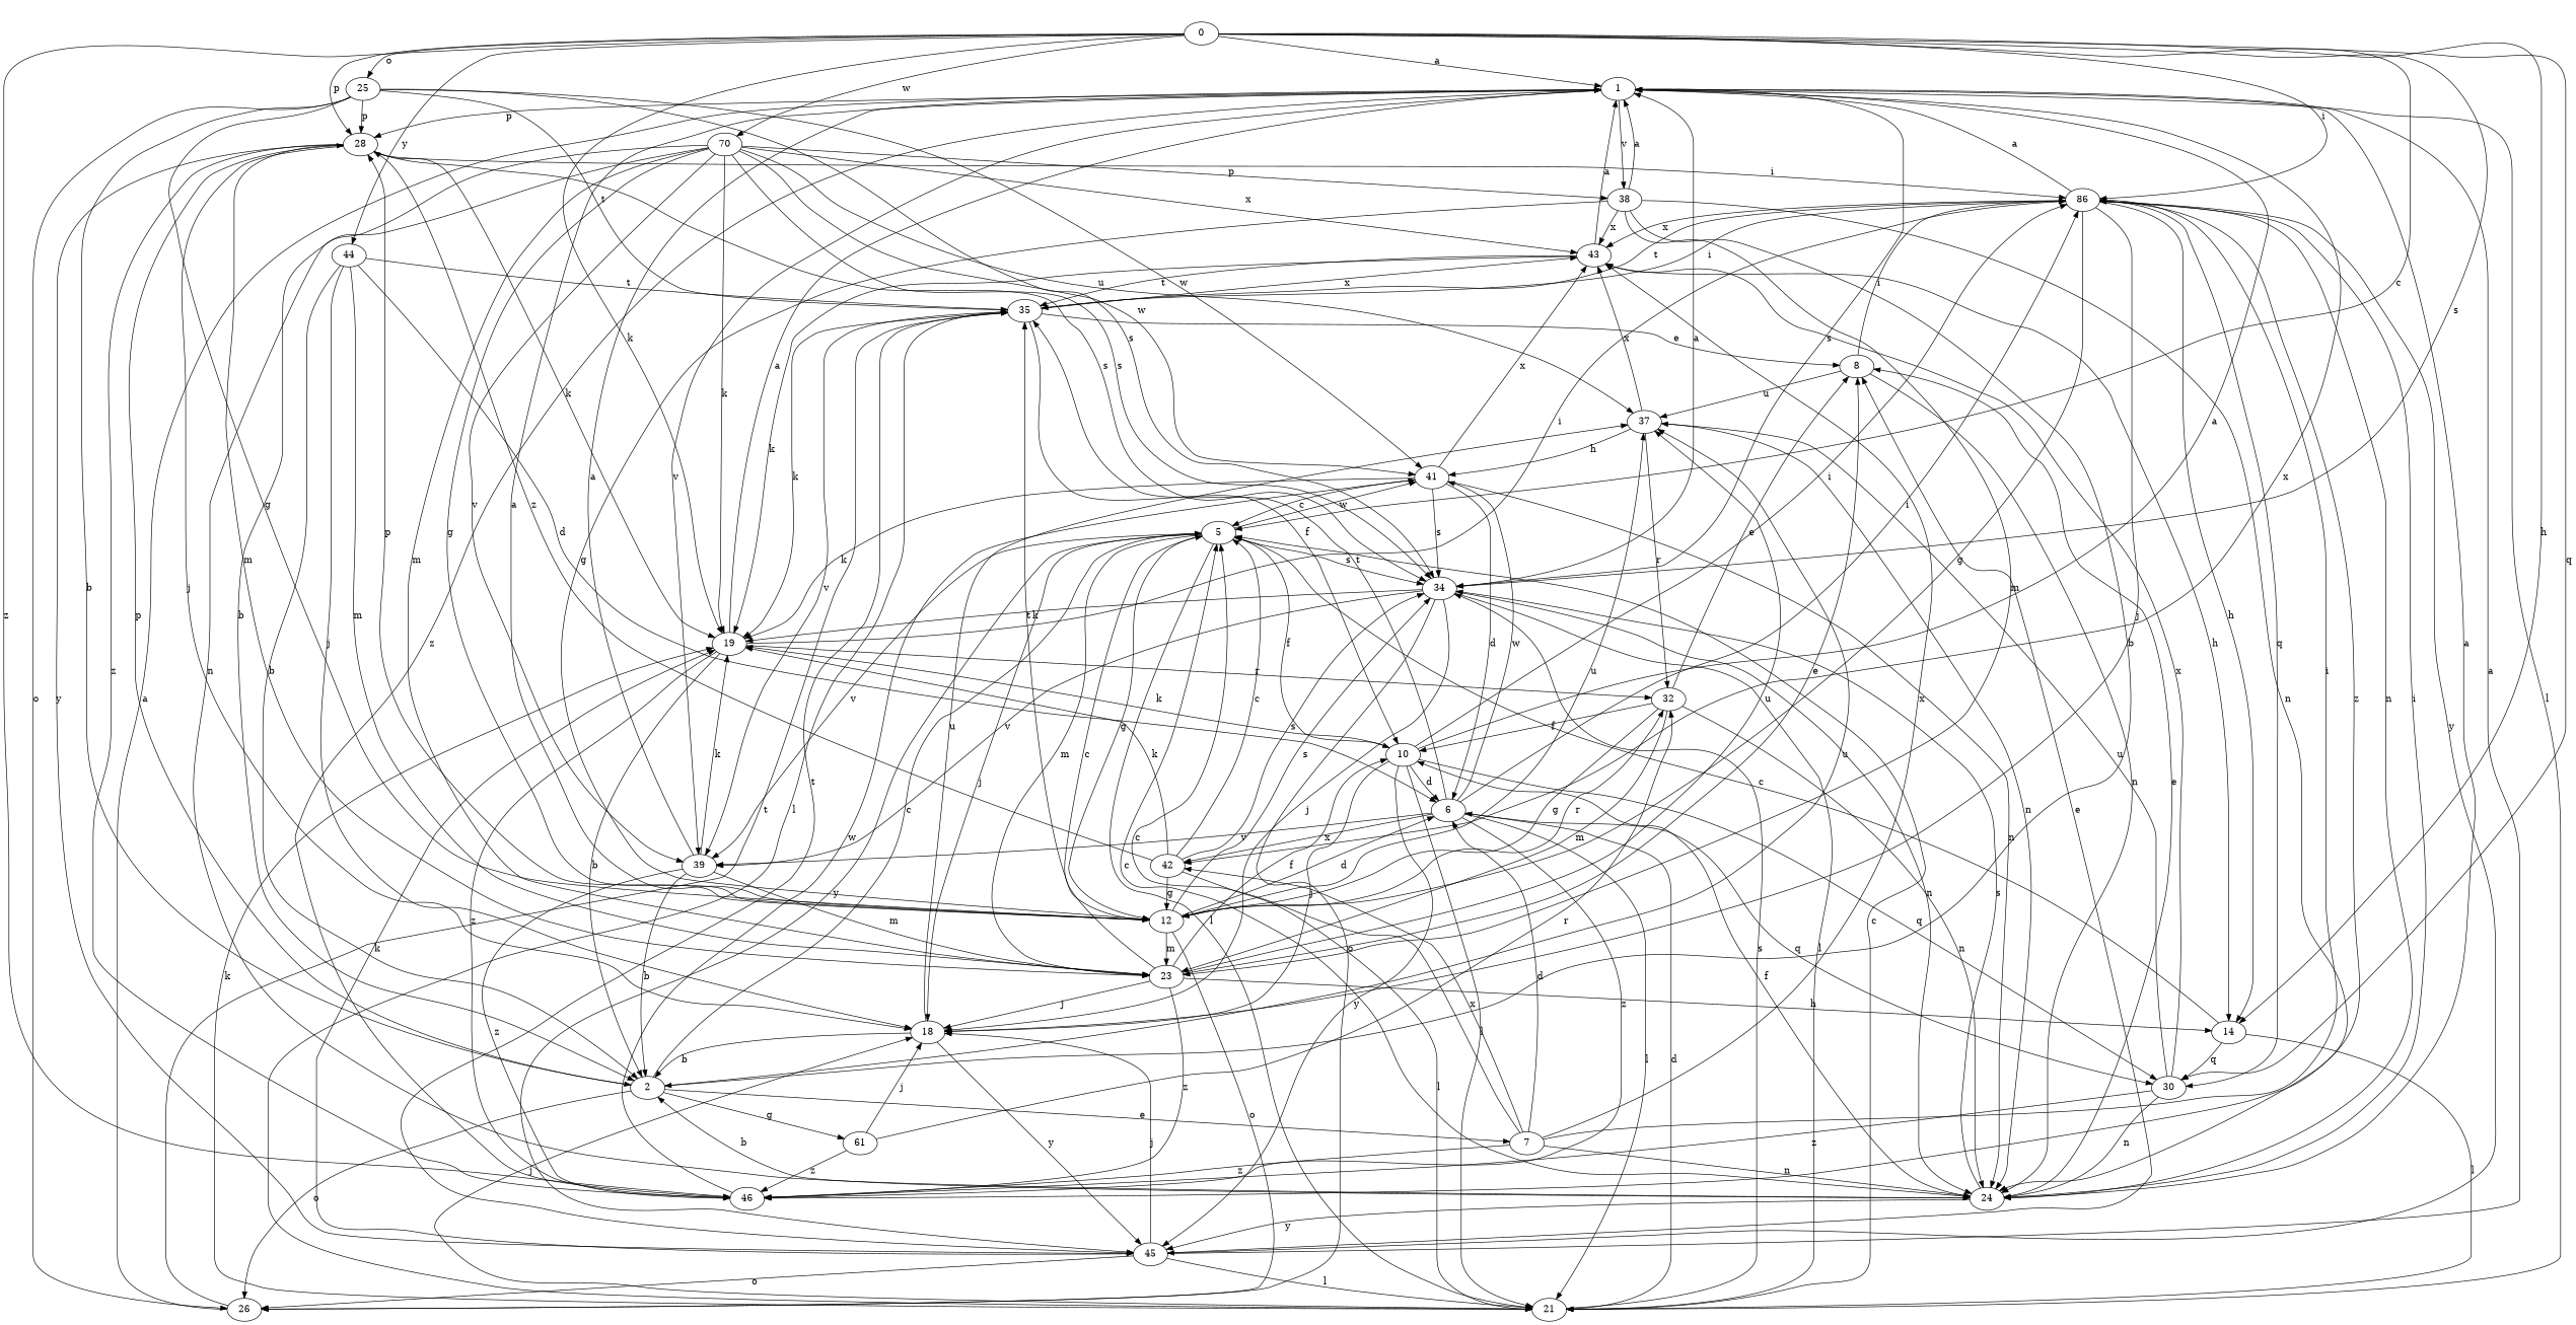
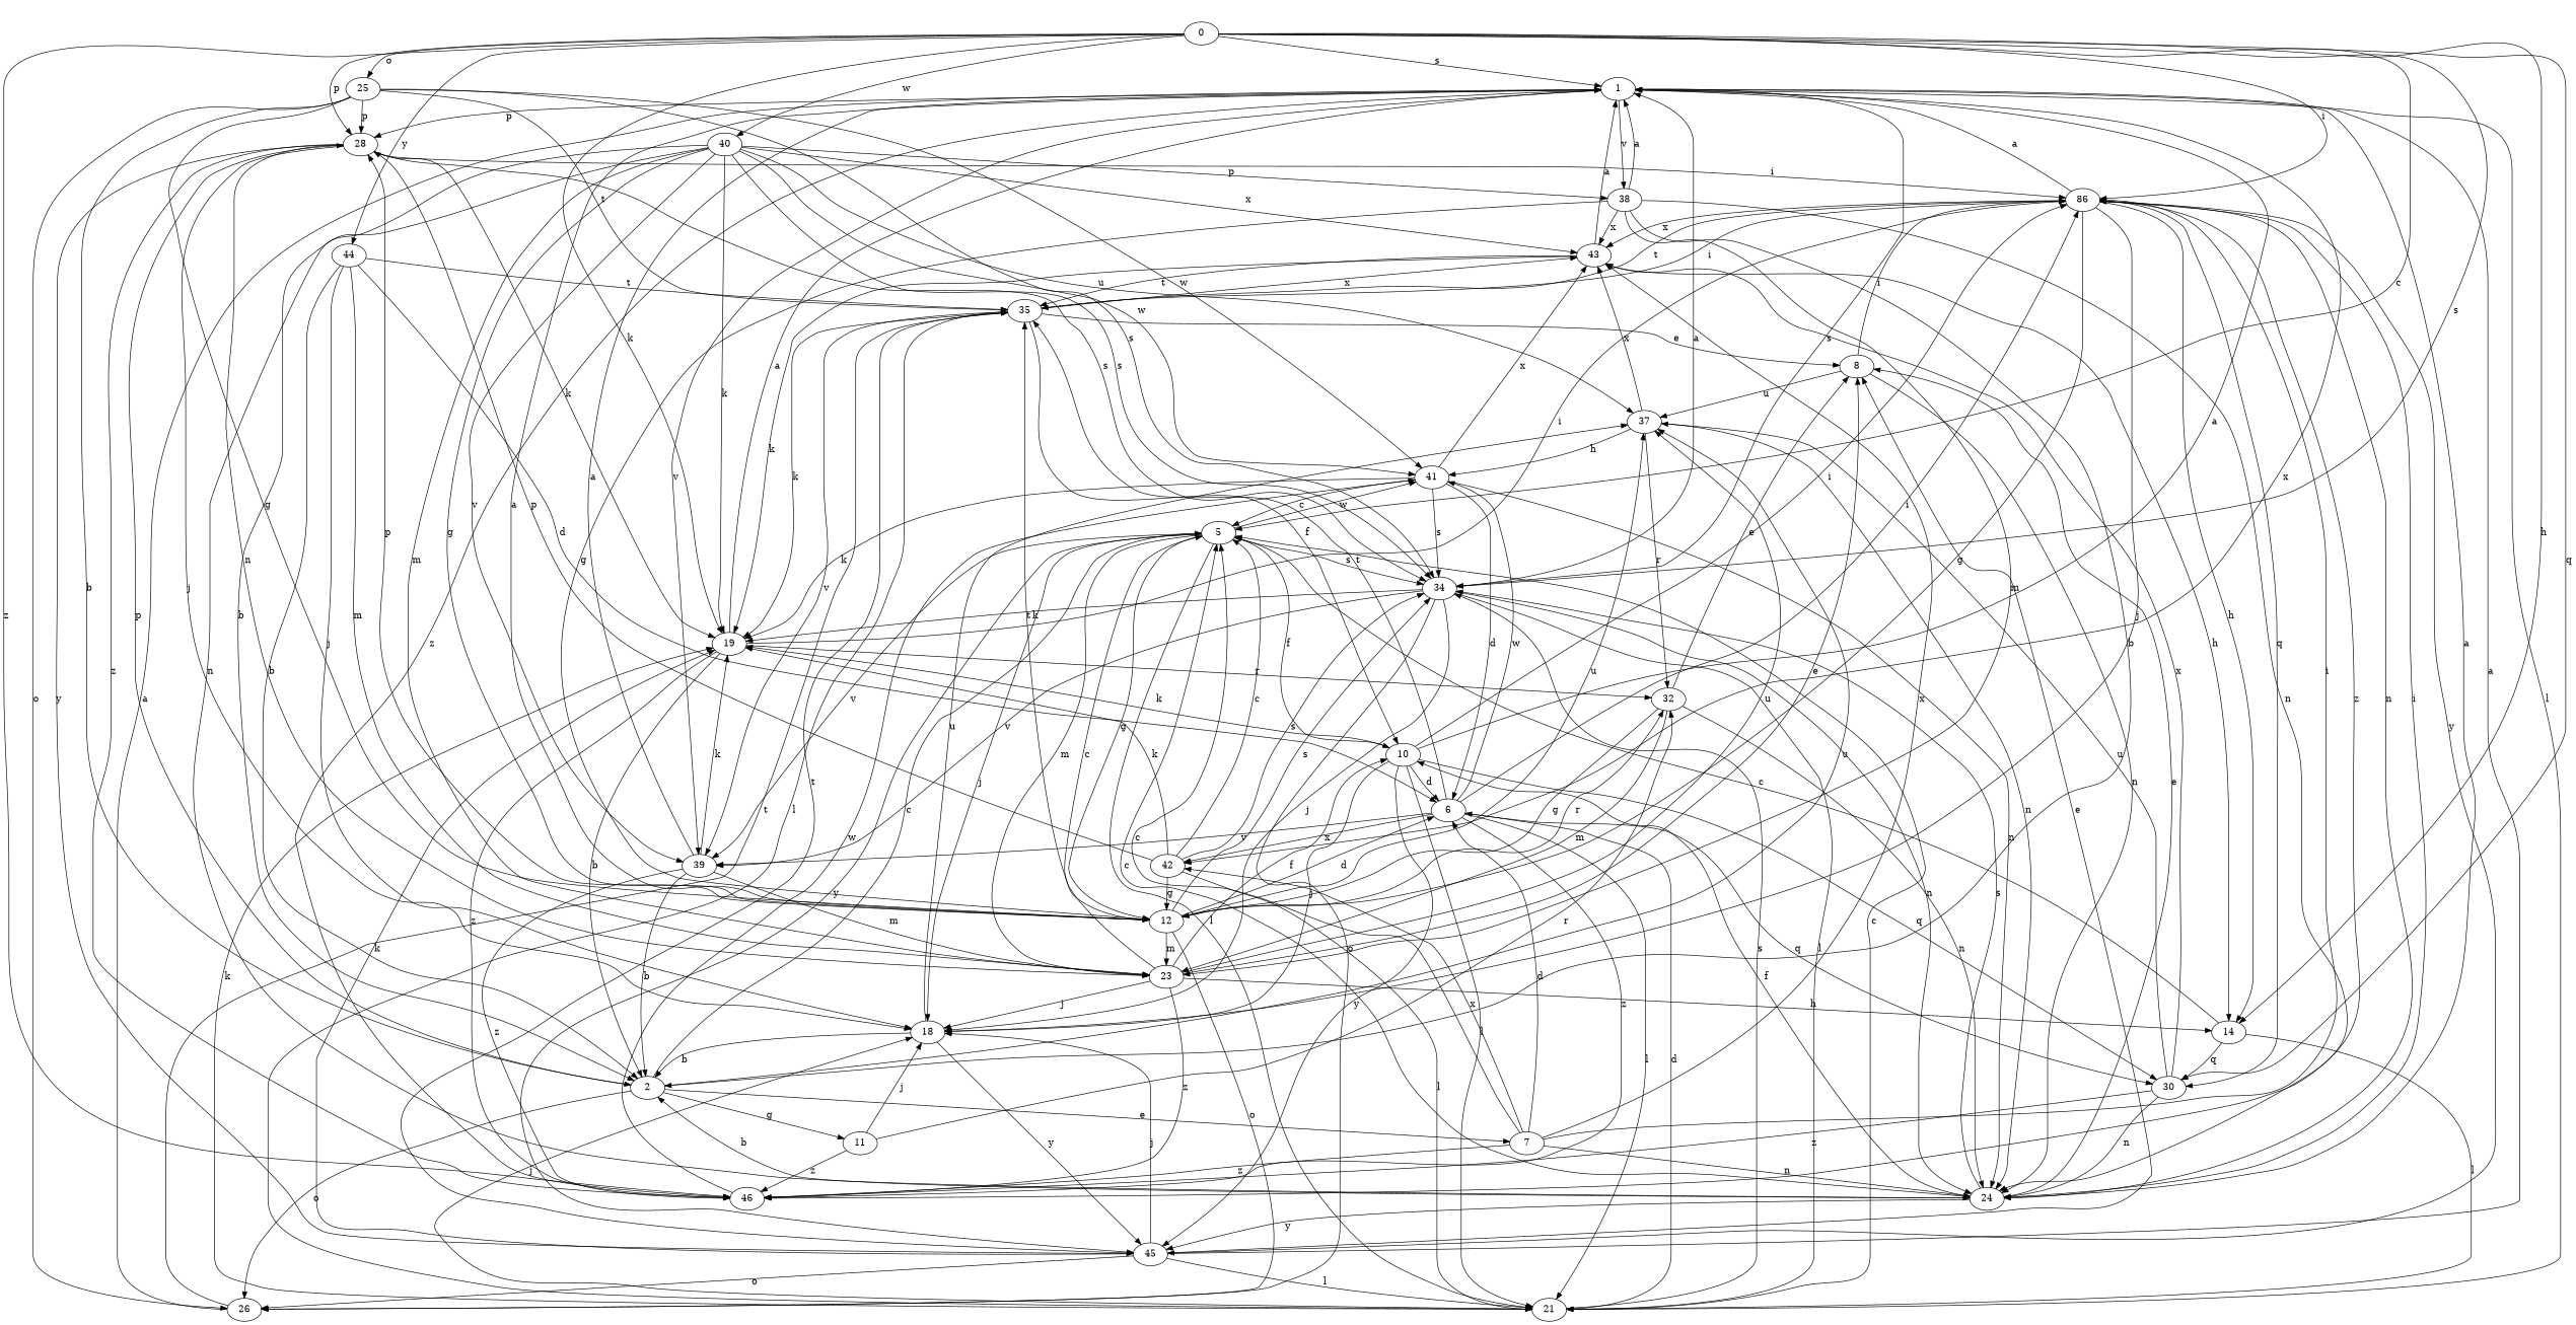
  strict digraph {
    0
    1
    5
    14
    n5 [label=86]
    19
    25
    28
    30
    34
-   40 [label=70]
+   40
    44
    46
    21
    38
    39
    42
    10
    12
    18
    23
    41
    45
    35
    24
    43
    2
    32
    26
    37
    6
    7
-   11 [label=61]
+   11
    8
-   0 -> 1 [label=a]
+   0 -> 1 [label=s]
    0 -> 5 [label=c]
    0 -> 14 [label=h]
    0 -> n5 [label=i]
    0 -> 19 [label=k]
    0 -> 25 [label=o]
    0 -> 28 [label=p]
    0 -> 30 [label=q]
    0 -> 34 [label=s]
    0 -> 40 [label=w]
    0 -> 44 [label=y]
    0 -> 46 [label=z]
    1 -> 28 [label=p]
    1 -> 34 [label=s]
    1 -> 46 [label=z]
    1 -> 21 [label=l]
    1 -> 38 [label=v]
    1 -> 39 [label=v]
    1 -> 42 [label=x]
    5 -> 34 [label=s]
    5 -> 21 [label=l]
    5 -> 39 [label=v]
    5 -> 10 [label=f]
    5 -> 12 [label=g]
    5 -> 18 [label=j]
    5 -> 23 [label=m]
    5 -> 41 [label=w]
    5 -> 45 [label=y]
    14 -> 5 [label=c]
    14 -> 30 [label=q]
    14 -> 21 [label=l]
    n5 -> 1 [label=a]
    n5 -> 14 [label=h]
    n5 -> 30 [label=q]
    n5 -> 46 [label=z]
    n5 -> 12 [label=g]
    n5 -> 18 [label=j]
    n5 -> 45 [label=y]
    n5 -> 35 [label=t]
    n5 -> 24 [label=n]
    n5 -> 43 [label=x]
    19 -> 1 [label=a]
    19 -> n5 [label=i]
    19 -> 46 [label=z]
    19 -> 2 [label=b]
    19 -> 32 [label=r]
    25 -> 28 [label=p]
    25 -> 34 [label=s]
    25 -> 12 [label=g]
    25 -> 41 [label=w]
    25 -> 35 [label=t]
    25 -> 2 [label=b]
    25 -> 26 [label=o]
    28 -> n5 [label=i]
    28 -> 19 [label=k]
    28 -> 34 [label=s]
    28 -> 46 [label=z]
    28 -> 18 [label=j]
-   28 -> 23 [label=m]
+   28 -> 23 [label=n]
    28 -> 45 [label=y]
    30 -> 46 [label=z]
    30 -> 24 [label=n]
    30 -> 43 [label=x]
    30 -> 37 [label=u]
    34 -> 1 [label=a]
    34 -> 19 [label=k]
    34 -> 21 [label=l]
    34 -> 39 [label=v]
    34 -> 18 [label=j]
    34 -> 24 [label=n]
    34 -> 26 [label=o]
    40 -> 19 [label=k]
    40 -> 34 [label=s]
    40 -> 38 [label=p]
    40 -> 39 [label=v]
    40 -> 12 [label=g]
    40 -> 23 [label=m]
    40 -> 41 [label=w]
    40 -> 24 [label=n]
    40 -> 43 [label=x]
    40 -> 2 [label=b]
    40 -> 37 [label=u]
    44 -> 18 [label=j]
    44 -> 23 [label=m]
    44 -> 35 [label=t]
    44 -> 2 [label=b]
    44 -> 6 [label=d]
    46 -> 41 [label=w]
    21 -> 5 [label=c]
    21 -> 19 [label=k]
    21 -> 34 [label=s]
    21 -> 18 [label=j]
    21 -> 6 [label=d]
    38 -> 1 [label=a]
    38 -> 12 [label=g]
    38 -> 23 [label=m]
    38 -> 24 [label=n]
    38 -> 43 [label=x]
    38 -> 2 [label=b]
    39 -> 1 [label=a]
    39 -> 19 [label=k]
    39 -> 46 [label=z]
    39 -> 23 [label=m]
    39 -> 2 [label=b]
    42 -> 5 [label=c]
    42 -> 19 [label=k]
-   42 -> 28 [label=z]
+   42 -> 28 [label=p]
    42 -> 34 [label=s]
    42 -> 21 [label=l]
    42 -> 12 [label=g]
    10 -> 1 [label=a]
    10 -> n5 [label=i]
    10 -> 19 [label=k]
    10 -> 30 [label=q]
    10 -> 21 [label=l]
    10 -> 18 [label=j]
    10 -> 45 [label=y]
    10 -> 6 [label=d]
    12 -> 1 [label=a]
    12 -> 28 [label=p]
    12 -> 34 [label=s]
    12 -> 23 [label=m]
    12 -> 35 [label=t]
    12 -> 32 [label=r]
    12 -> 26 [label=o]
    12 -> 37 [label=u]
    12 -> 6 [label=d]
    18 -> 45 [label=y]
    18 -> 2 [label=b]
    18 -> 37 [label=u]
    23 -> 5 [label=c]
    23 -> 14 [label=h]
    23 -> 46 [label=z]
    23 -> 10 [label=f]
    23 -> 18 [label=j]
    23 -> 37 [label=u]
    23 -> 8 [label=e]
    41 -> 5 [label=c]
    41 -> 19 [label=k]
    41 -> 34 [label=s]
    41 -> 24 [label=n]
    41 -> 43 [label=x]
    41 -> 6 [label=d]
    45 -> 1 [label=a]
    45 -> 19 [label=k]
    45 -> 21 [label=l]
    45 -> 18 [label=j]
    45 -> 35 [label=t]
    45 -> 26 [label=o]
    45 -> 8 [label=e]
    35 -> n5 [label=i]
    35 -> 19 [label=k]
    35 -> 21 [label=l]
    35 -> 39 [label=v]
    35 -> 10 [label=f]
    35 -> 43 [label=x]
    35 -> 8 [label=e]
    24 -> 1 [label=a]
    24 -> 5 [label=c]
    24 -> n5 [label=i]
    24 -> 34 [label=s]
    24 -> 10 [label=f]
    24 -> 45 [label=y]
    24 -> 2 [label=b]
    24 -> 8 [label=e]
    43 -> 1 [label=a]
    43 -> 14 [label=h]
    43 -> 19 [label=k]
    43 -> 35 [label=t]
    2 -> 5 [label=c]
    2 -> 28 [label=p]
    2 -> 26 [label=o]
    2 -> 37 [label=u]
    2 -> 7 [label=e]
    2 -> 11 [label=g]
-   32 -> 10 [label=f]
    32 -> 12 [label=g]
    32 -> 23 [label=m]
    32 -> 24 [label=n]
    32 -> 8 [label=e]
    26 -> 1 [label=a]
    26 -> 35 [label=t]
    37 -> 41 [label=h]
    37 -> 24 [label=n]
    37 -> 43 [label=x]
    37 -> 32 [label=r]
    6 -> n5 [label=i]
    6 -> 30 [label=q]
    6 -> 46 [label=z]
    6 -> 21 [label=l]
    6 -> 39 [label=v]
    6 -> 42 [label=x]
    6 -> 41 [label=w]
    6 -> 35 [label=t]
    7 -> 5 [label=c]
    7 -> n5 [label=i]
    7 -> 46 [label=z]
    7 -> 42 [label=x]
    7 -> 24 [label=n]
    7 -> 43 [label=x]
    7 -> 6 [label=d]
    11 -> 46 [label=z]
    11 -> 18 [label=j]
    11 -> 32 [label=r]
    8 -> n5 [label=i]
    8 -> 24 [label=n]
    8 -> 37 [label=u]
  }
